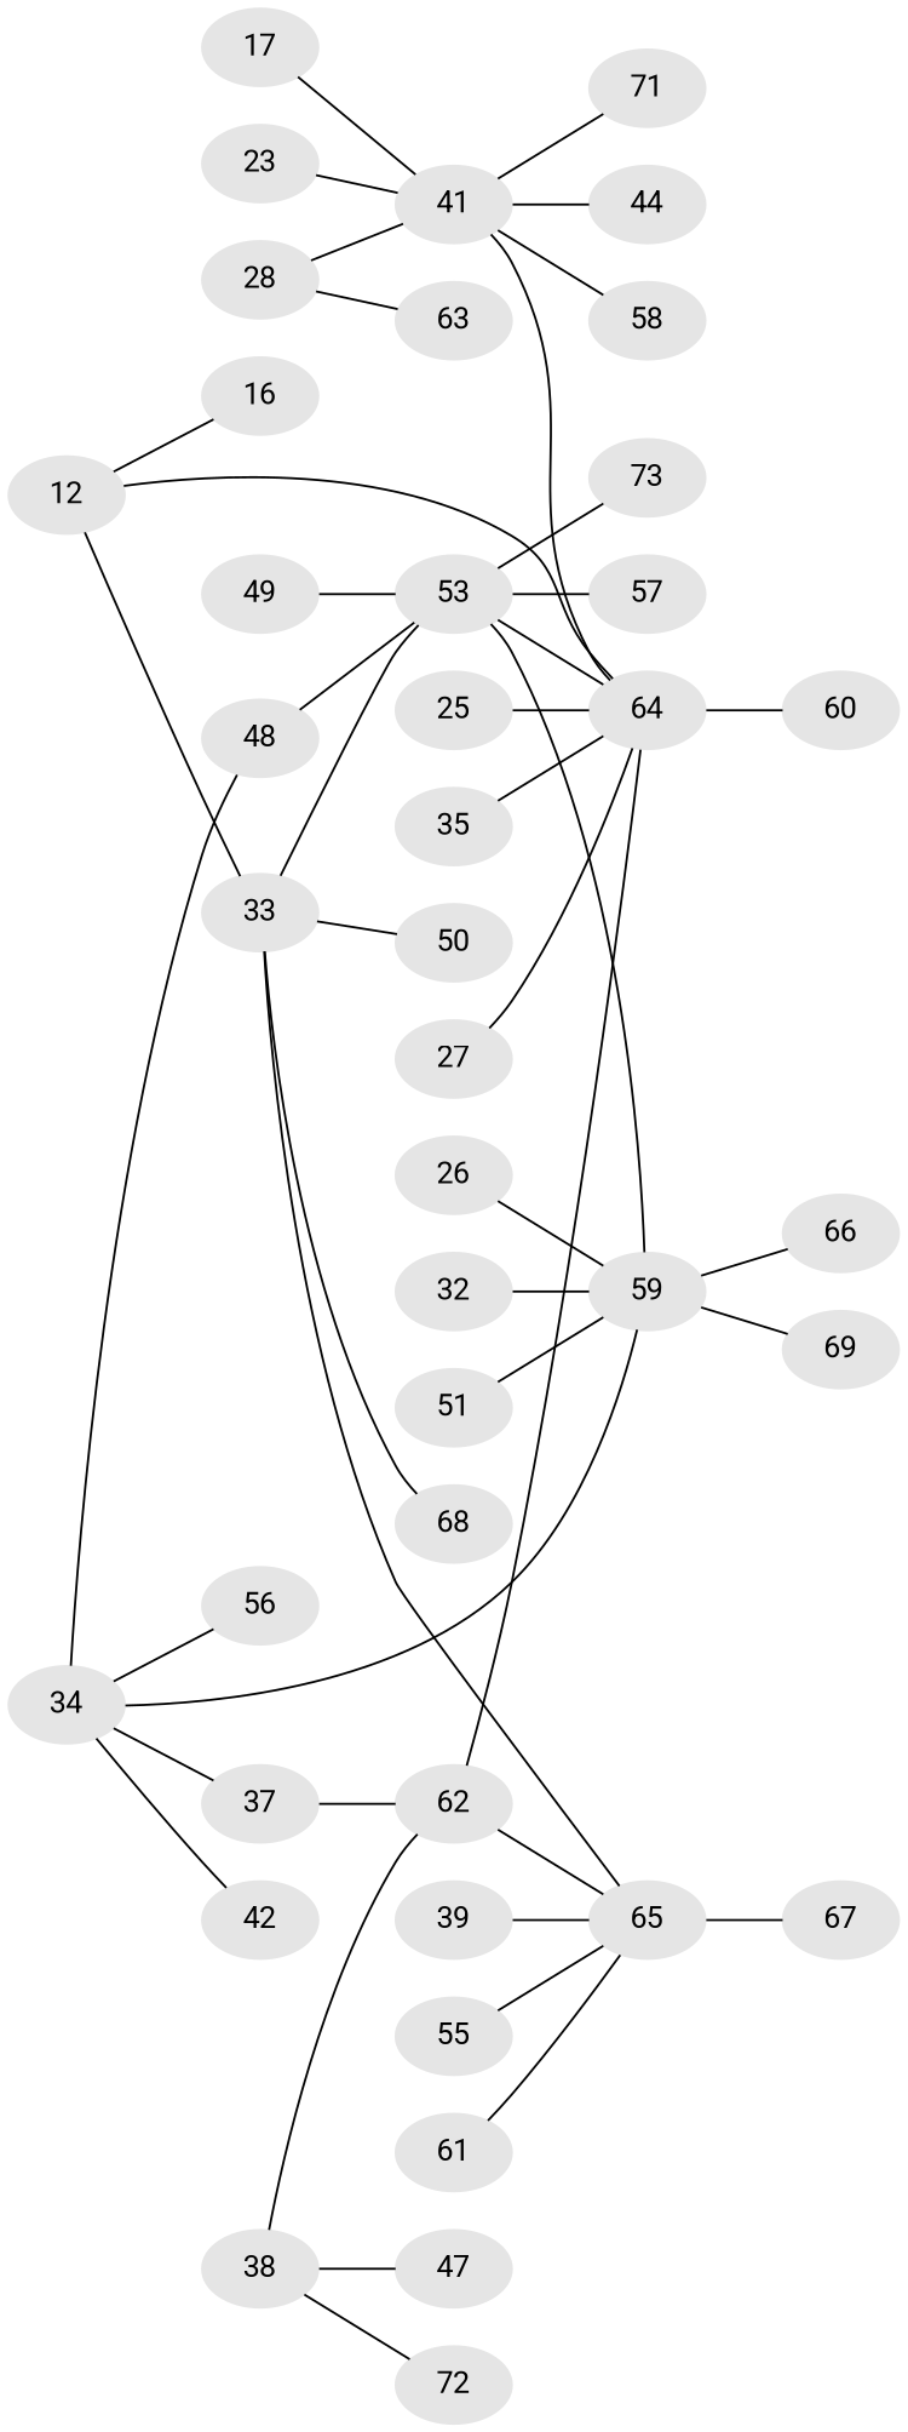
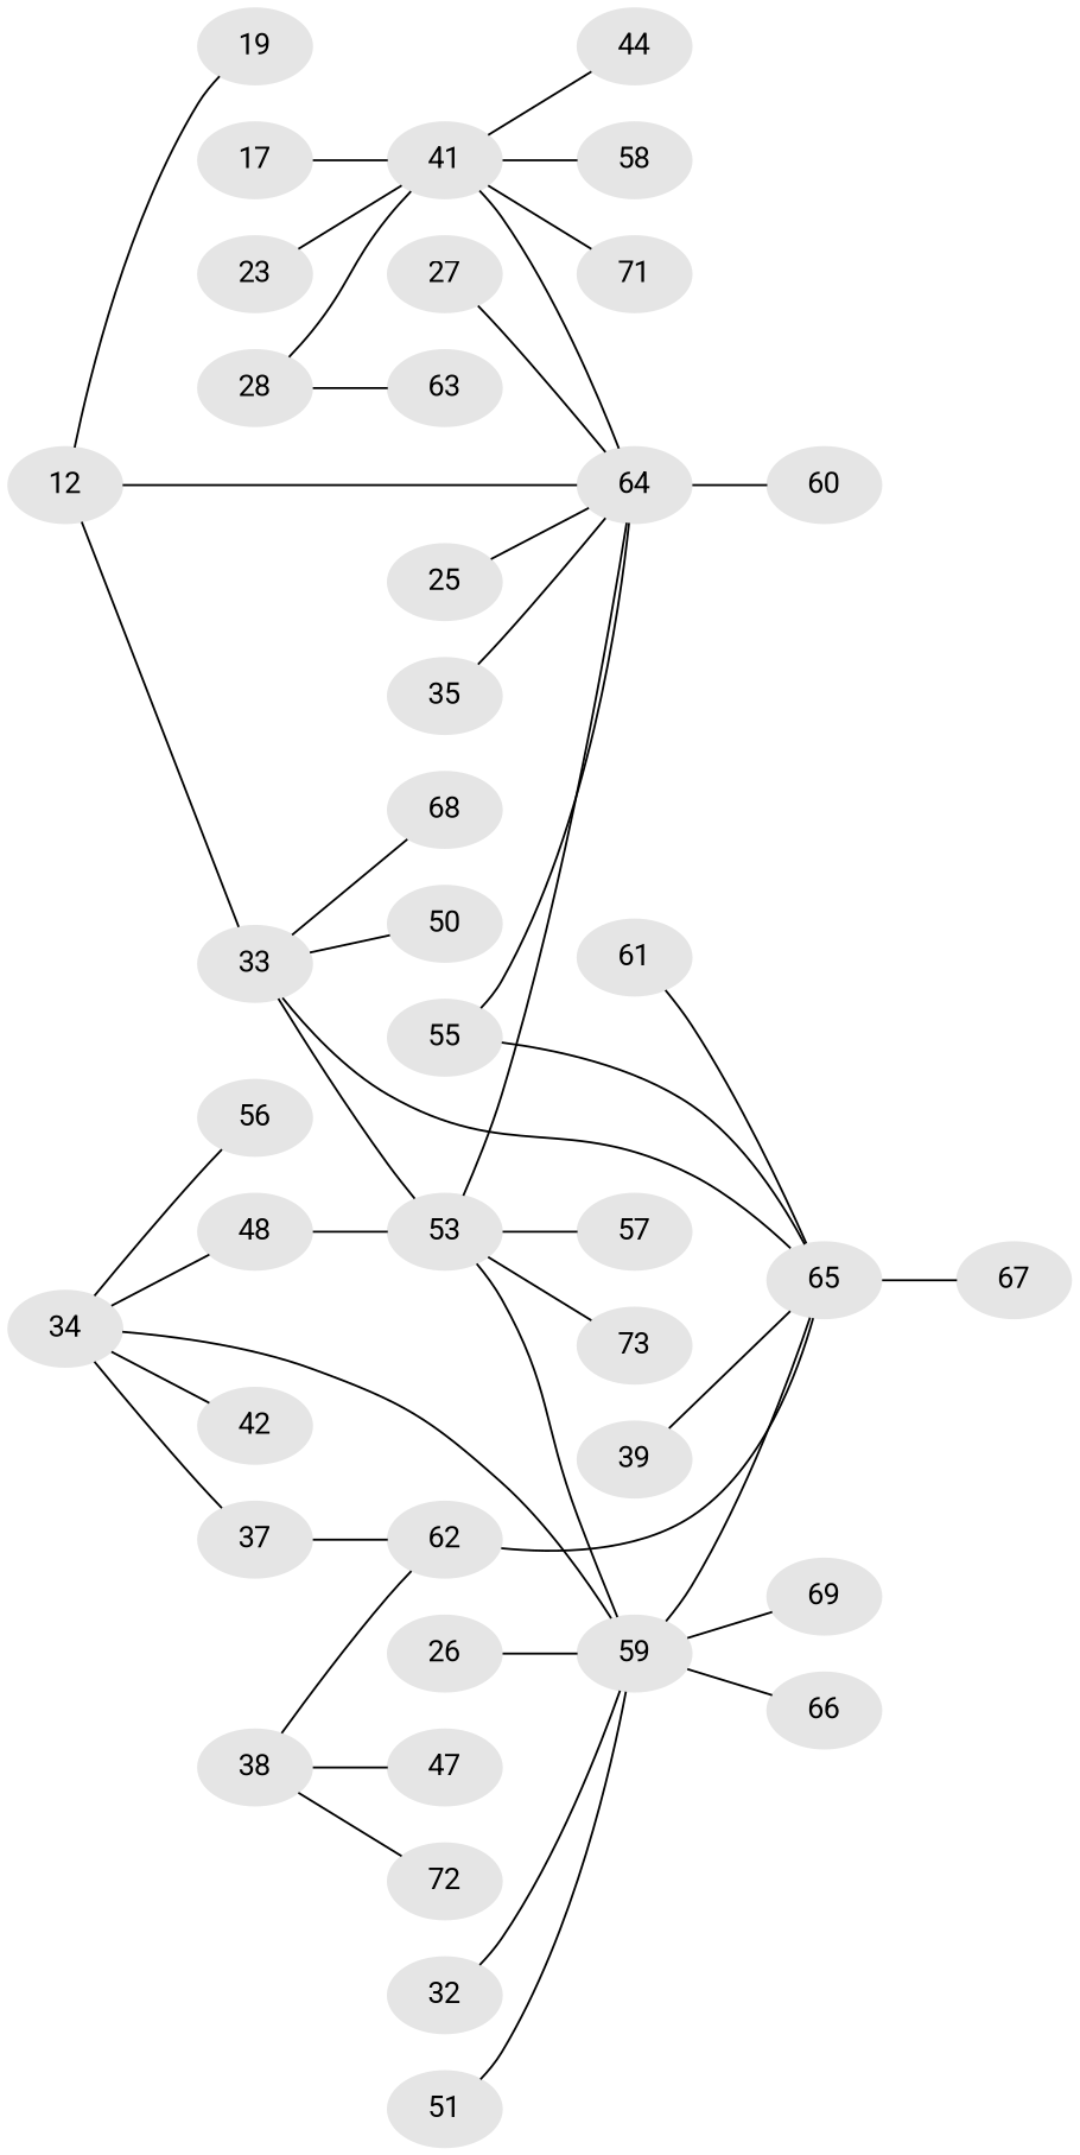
  graph {
    fontname=Roboto
    rankdir=LR
    node [color=gray90 fontname=Roboto style=filled]
    edge [fontname=Roboto]
    12
-   16
+   16 [label=19]
    33 [super="+14"]
    64 [super="+45+11+22"]
    50
    53 [super="+5"]
    65 [super="+3"]
    68
    n9 [label=60]
    34 [super="+9"]
    59 [super="+6"]
    37
    42
    48 [super="+20"]
    56
    41 [super="+21+2"]
    17
    44
    58
    71
    23
    66 [super="+19+54"]
    69
    26
    27
    28
    63
    n28 [label=25]
    32
    38 [super="+31+36"]
    62 [super="+52"]
    47
    72
    57
    73 [super="+60"]
    67 [super="+25"]
    35
    39
-   49
    51
    55
    61
    12 -- 16
    12 -- 33
    12 -- 64 [weight=2]
    33 -- 50
    33 -- 53 [weight=2]
    33 -- 65
    33 -- 68
    64 -- n9
    53 -- 64
    53 -- 59 [weight=2]
    53 -- 57
    53 -- 73
    65 -- 67
    34 -- 59 [weight=2]
    34 -- 37
    34 -- 42
    34 -- 48
    34 -- 56
+   59 -- 65
    59 -- 66
    59 -- 69
    37 -- 62 [weight=2]
    48 -- 53
    41 -- 64 [weight=2]
    41 -- 44
    41 -- 58
    41 -- 71
    17 -- 41
    23 -- 41
    26 -- 59
    27 -- 64
    28 -- 41
    28 -- 63
    n28 -- 64
    32 -- 59
    38 -- 62
    38 -- 47
    38 -- 72
-   62 -- 64
+   55 -- 64
    62 -- 65
    35 -- 64
    39 -- 65
-   49 -- 53
    51 -- 59
    55 -- 65
    61 -- 65
  }
